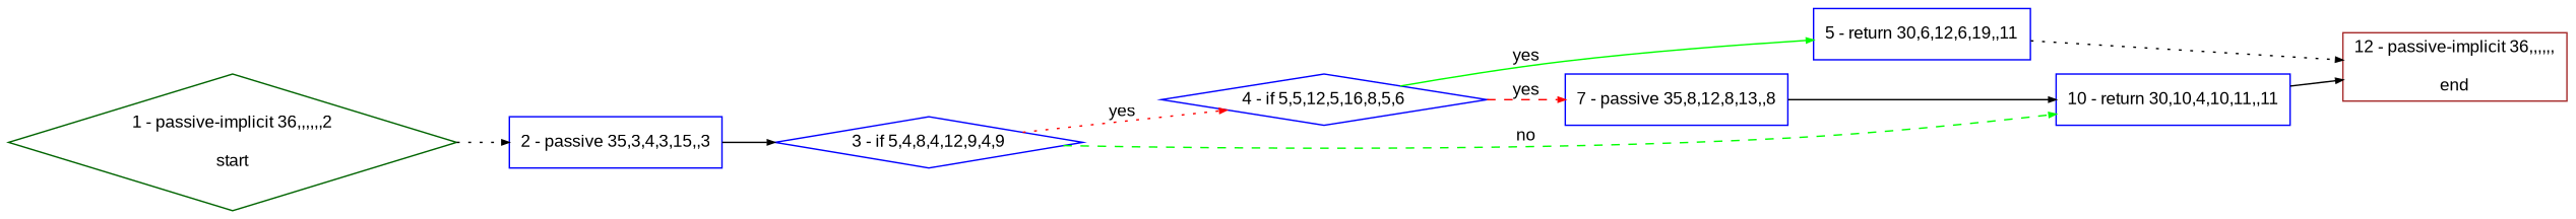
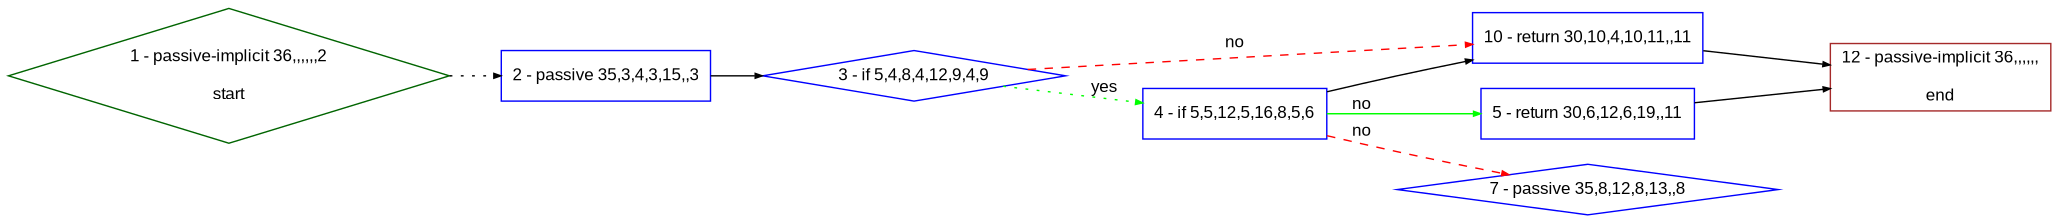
  digraph {
    bgcolor=white
    compound=true
    fillcolor="#FFFFCC"
    fontname=Arial
    fontsize=12
    pack=true
    packmode=clust
    rankdir=LR
    style="rounded,filled"
    node [color="#0000ff" compound=true fillcolor="#ffffff" fixedsize=false fontname=Arial fontsize=12 node_initialized=no shape=box style=filled]
    edge [arrowhead=normal arrowsize=0.5 arrowtail=none color="#000000" compound=true dir=forward fontcolor=black fontname=Arial fontsize=12 style=solid]
    n1 [label="2 - passive 35,3,4,3,15,,3"]
    n2 [label="3 - if 5,4,8,4,12,9,4,9" shape=diamond]
-   n3 [label="4 - if 5,5,12,5,16,8,5,6" shape=diamond]
+   n3 [label="4 - if 5,5,12,5,16,8,5,6"]
    n4 [label="10 - return 30,10,4,10,11,,11"]
    n5 [color="#006400" label="1 - passive-implicit 36,,,,,,2\n\nstart" shape=diamond]
    n6 [label="5 - return 30,6,12,6,19,,11"]
-   n7 [label="7 - passive 35,8,12,8,13,,8"]
+   n7 [label="7 - passive 35,8,12,8,13,,8" shape=diamond]
    n8 [color="#a52a2a" label="12 - passive-implicit 36,,,,,,\n\nend"]
    n1 -> n2
-   n2 -> n3 [color="#ff0000" label=yes style=dotted]
-   n2 -> n4 [color="#00ff00" label=no style=dashed]
-   n3 -> n6 [color="#00ff00" label=yes]
-   n3 -> n7 [color="#ff0000" label=yes style=dashed]
+   n2 -> n3 [color="#00ff00" label=yes style=dotted]
+   n2 -> n4 [color="#ff0000" label=no style=dashed]
+   n3 -> n6 [color="#00ff00" label=no]
+   n3 -> n7 [color="#ff0000" label=no style=dashed]
    n4 -> n8
    n5 -> n1 [style=dotted]
-   n6 -> n8 [style=dotted]
-   n7 -> n4
+   n6 -> n8
+   n3 -> n4
  }
